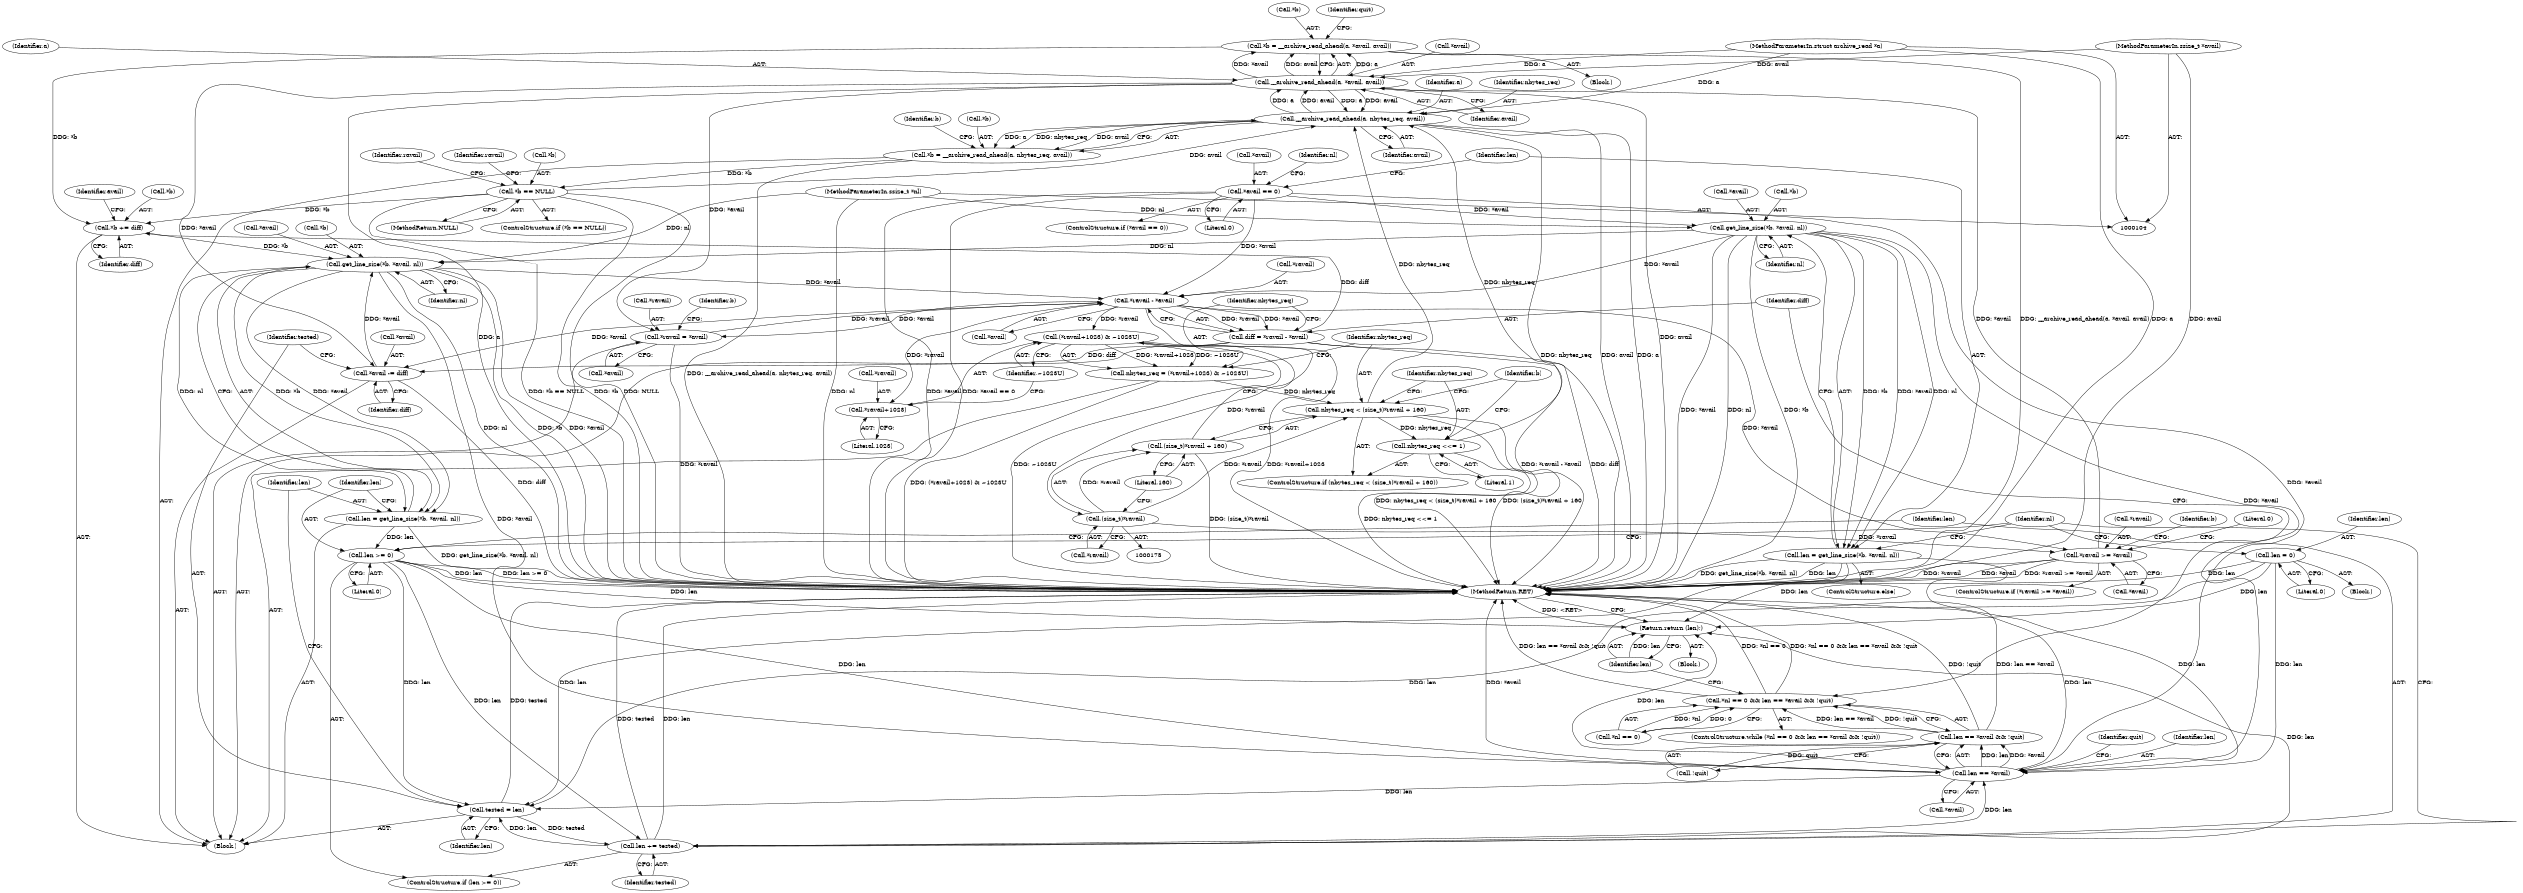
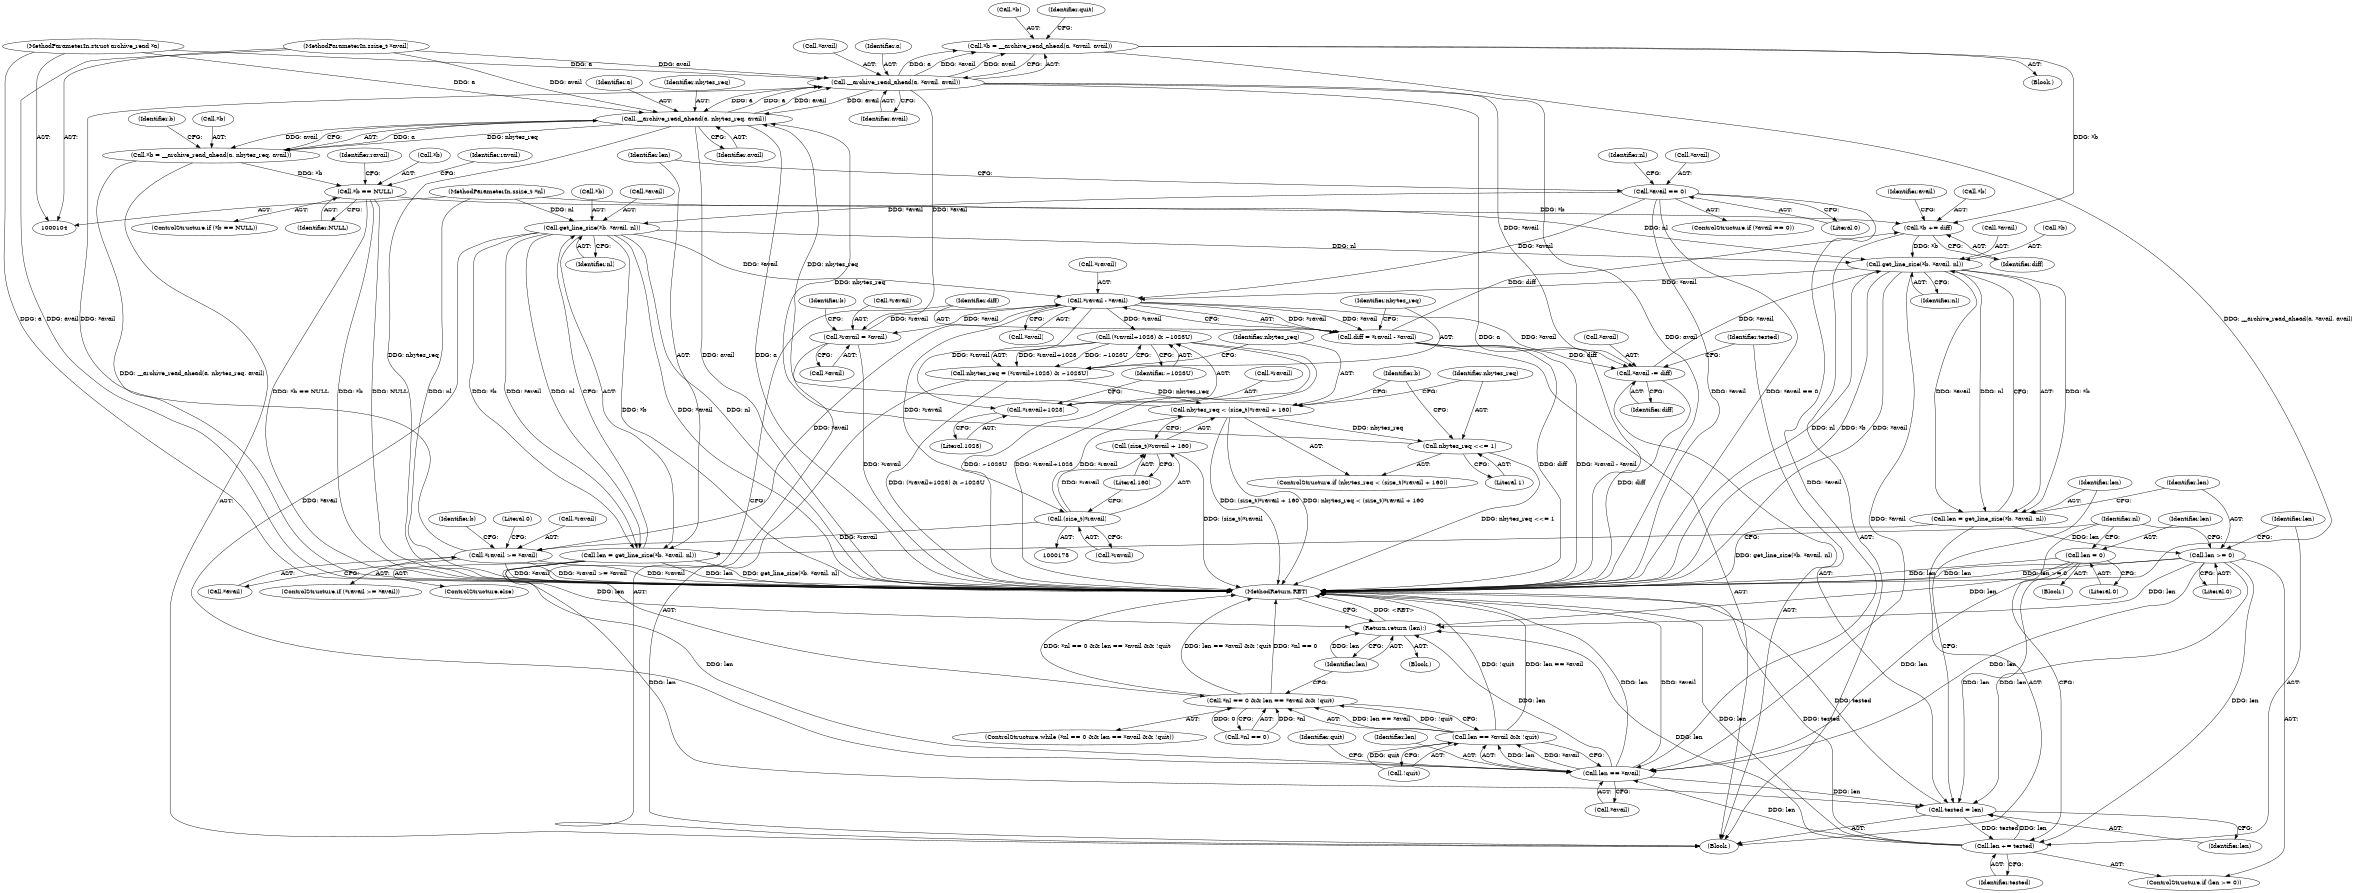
  digraph {
    n1 [label="(Call,*b = __archive_read_ahead(a, *avail, avail))"]
    n2 [label="(Call,__archive_read_ahead(a, *avail, avail))"]
    n3 [label="(Call,*b += diff)"]
    n4 [label="(MethodReturn,RET)"]
    n5 [label="(Block,)"]
    n6 [label="(Call,__archive_read_ahead(a, nbytes_req, avail))"]
    n7 [label="(Call,*ravail = *avail)"]
    n8 [label="(Call,*avail -= diff)"]
    n9 [label="(Identifier,avail)"]
    n10 [label="(Block,)"]
    n11 [label="(Call,get_line_size(*b, *avail, nl))"]
    n12 [label="(Identifier,diff)"]
    n13 [label="(Return,return (len);)"]
    n14 [label="(Call,*b = __archive_read_ahead(a, nbytes_req, avail))"]
    n15 [label="(Identifier,avail)"]
    n16 [label="(Call,*ravail - *avail)"]
    n17 [label="(Call,*avail)"]
    n18 [label="(Identifier,diff)"]
    n19 [label="(Call,*b == NULL)"]
    n20 [label="(MethodParameterIn,struct archive_read *a)"]
    1000104
    n22 [label="(Call,nbytes_req < (size_t)*ravail + 160)"]
    n23 [label="(Call,nbytes_req <<= 1)"]
    n24 [label="(Call,(size_t)*ravail + 160)"]
    n25 [label="(ControlStructure,if (nbytes_req < (size_t)*ravail + 160))"]
    n26 [label="(Literal,1)"]
    n27 [label="(Literal,160)"]
    n28 [label="(Call,nbytes_req = (*ravail+1023) & ~1023U)"]
    n29 [label="(Call,(*ravail+1023) & ~1023U)"]
    n30 [label="(Identifier,~1023U)"]
    n31 [label="(Call,*ravail+1023)"]
    n32 [label="(Call,diff = *ravail - *avail)"]
    n33 [label="(Call,(size_t)*ravail)"]
    n34 [label="(Call,*ravail >= *avail)"]
    n35 [label="(Call,*avail)"]
    n36 [label="(Call,*ravail)"]
    1000175
    n38 [label="(ControlStructure,if (*ravail >= *avail))"]
    n39 [label="(Call,*avail)"]
    n40 [label="(Literal,1023)"]
    n41 [label="(Call,len == *avail)"]
    n42 [label="(Call,len = get_line_size(*b, *avail, nl))"]
    n43 [label="(Identifier,nl)"]
    n44 [label="(Call,tested = len)"]
    n45 [label="(Call,len == *avail && !quit)"]
    n46 [label="(Call,*avail)"]
    n47 [label="(Call,len >= 0)"]
-   n48 [label="(MethodReturn,NULL)"]
+   n48 [label="(Identifier,NULL)"]
    n49 [label="(ControlStructure,if (*b == NULL))"]
    n50 [label="(Call,get_line_size(*b, *avail, nl))"]
    n51 [label="(Call,len = get_line_size(*b, *avail, nl))"]
    n52 [label="(Identifier,nl)"]
    n53 [label="(ControlStructure,else)"]
    n54 [label="(Call,*avail == 0)"]
    n55 [label="(ControlStructure,if (*avail == 0))"]
    n56 [label="(Literal,0)"]
    n57 [label="(MethodParameterIn,ssize_t *nl)"]
    n58 [label="(Call,len += tested)"]
    n59 [label="(Identifier,len)"]
    n60 [label="(Call,*nl == 0 && len == *avail && !quit)"]
    n61 [label="(Call,!quit)"]
    n62 [label="(Identifier,len)"]
    n63 [label="(Block,)"]
    n64 [label="(ControlStructure,if (len >= 0))"]
    n65 [label="(Literal,0)"]
    n66 [label="(Identifier,tested)"]
    n67 [label="(Call,len = 0)"]
    n68 [label="(Block,)"]
    n69 [label="(Literal,0)"]
    n70 [label="(MethodParameterIn,ssize_t *avail)"]
    n71 [label="(ControlStructure,while (*nl == 0 && len == *avail && !quit))"]
    n72 [label="(Call,*nl == 0)"]
    n73 [label="(Identifier,b)"]
    n74 [label="(Call,*b)"]
    n75 [label="(Call,*ravail)"]
    n76 [label="(Call,*avail)"]
    n77 [label="(Identifier,nl)"]
    n78 [label="(Call,*avail)"]
    n79 [label="(Call,*avail)"]
    n80 [label="(Identifier,quit)"]
    n81 [label="(Identifier,nbytes_req)"]
    n82 [label="(Call,*b)"]
    n83 [label="(Call,*ravail)"]
    n84 [label="(Identifier,len)"]
    n85 [label="(Identifier,quit)"]
    n86 [label="(Call,*b)"]
    n87 [label="(Identifier,avail)"]
    n88 [label="(Call,*ravail)"]
    n89 [label="(Identifier,b)"]
    n90 [label="(Identifier,b)"]
    n91 [label="(Literal,0)"]
    n92 [label="(Identifier,diff)"]
    n93 [label="(Identifier,nbytes_req)"]
    n94 [label="(Identifier,len)"]
    n95 [label="(Identifier,tested)"]
    n96 [label="(Identifier,len)"]
    n97 [label="(Identifier,len)"]
    n98 [label="(Identifier,nl)"]
    n99 [label="(Identifier,ravail)"]
    n100 [label="(Identifier,len)"]
    n101 [label="(Call,*b)"]
    n102 [label="(Call,*b)"]
    n103 [label="(Identifier,a)"]
    n104 [label="(Identifier,b)"]
    n105 [label="(Identifier,nbytes_req)"]
    n106 [label="(Call,*avail)"]
    n107 [label="(Identifier,ravail)"]
    n108 [label="(Identifier,nbytes_req)"]
    n109 [label="(Identifier,len)"]
    n110 [label="(Call,*b)"]
    n111 [label="(Identifier,a)"]
    n112 [label="(Call,*ravail)"]
    n113 [label="(Call,*avail)"]
    n1 -> n2 [label="CFG: "]
    n1 -> n3 [label="DDG: *b"]
    n1 -> n4 [label="DDG: __archive_read_ahead(a, *avail, avail)"]
    n1 -> n5 [label="AST: "]
    n2 -> n1 [label="AST: "]
    n2 -> n1 [label="DDG: a"]
    n2 -> n1 [label="DDG: *avail"]
    n2 -> n1 [label="DDG: avail"]
    n2 -> n4 [label="DDG: avail"]
    n2 -> n4 [label="DDG: a"]
    n2 -> n6 [label="DDG: a"]
    n2 -> n6 [label="DDG: avail"]
    n2 -> n7 [label="DDG: *avail"]
    n2 -> n8 [label="DDG: *avail"]
    n2 -> n9 [label="CFG: "]
    n3 -> n10 [label="AST: "]
    n3 -> n11 [label="DDG: *b"]
    n3 -> n12 [label="CFG: "]
    n4 -> n13 [label="CFG: "]
    n6 -> n2 [label="DDG: a"]
    n6 -> n2 [label="DDG: avail"]
    n6 -> n4 [label="DDG: nbytes_req"]
    n6 -> n4 [label="DDG: avail"]
    n6 -> n4 [label="DDG: a"]
    n6 -> n14 [label="AST: "]
    n6 -> n14 [label="DDG: a"]
    n6 -> n14 [label="DDG: nbytes_req"]
    n6 -> n14 [label="DDG: avail"]
    n6 -> n15 [label="CFG: "]
    n7 -> n4 [label="DDG: *ravail"]
    n7 -> n10 [label="AST: "]
    n7 -> n16 [label="DDG: *ravail"]
    n7 -> n17 [label="CFG: "]
    n8 -> n4 [label="DDG: diff"]
    n8 -> n10 [label="AST: "]
    n8 -> n11 [label="DDG: *avail"]
    n8 -> n18 [label="CFG: "]
    n9 -> n2 [label="AST: "]
    n11 -> n4 [label="DDG: nl"]
    n11 -> n4 [label="DDG: *b"]
    n11 -> n4 [label="DDG: *avail"]
    n11 -> n16 [label="DDG: *avail"]
    n11 -> n41 [label="DDG: *avail"]
    n11 -> n42 [label="AST: "]
    n11 -> n42 [label="DDG: *b"]
    n11 -> n42 [label="DDG: *avail"]
    n11 -> n42 [label="DDG: nl"]
    n11 -> n43 [label="CFG: "]
    n12 -> n3 [label="AST: "]
    n13 -> n4 [label="DDG: <RET>"]
    n13 -> n62 [label="CFG: "]
    n13 -> n63 [label="AST: "]
    n14 -> n4 [label="DDG: __archive_read_ahead(a, nbytes_req, avail)"]
    n14 -> n6 [label="CFG: "]
    n14 -> n10 [label="AST: "]
    n14 -> n19 [label="DDG: *b"]
    n15 -> n6 [label="AST: "]
    n16 -> n7 [label="DDG: *avail"]
    n16 -> n8 [label="DDG: *avail"]
    n16 -> n29 [label="DDG: *ravail"]
    n16 -> n31 [label="DDG: *ravail"]
    n16 -> n32 [label="AST: "]
    n16 -> n32 [label="DDG: *ravail"]
    n16 -> n32 [label="DDG: *avail"]
    n16 -> n33 [label="DDG: *ravail"]
    n16 -> n34 [label="DDG: *avail"]
    n16 -> n35 [label="CFG: "]
    n17 -> n7 [label="AST: "]
    n18 -> n8 [label="AST: "]
    n19 -> n3 [label="DDG: *b"]
    n19 -> n4 [label="DDG: *b == NULL"]
    n19 -> n4 [label="DDG: *b"]
    n19 -> n4 [label="DDG: NULL"]
    n19 -> n48 [label="CFG: "]
    n19 -> n49 [label="AST: "]
    n20 -> n2 [label="DDG: a"]
    n20 -> n4 [label="DDG: a"]
    n20 -> n6 [label="DDG: a"]
    n20 -> 1000104 [label="AST: "]
    n22 -> n4 [label="DDG: (size_t)*ravail + 160"]
    n22 -> n4 [label="DDG: nbytes_req < (size_t)*ravail + 160"]
    n22 -> n6 [label="DDG: nbytes_req"]
    n22 -> n23 [label="DDG: nbytes_req"]
    n22 -> n24 [label="CFG: "]
    n22 -> n25 [label="AST: "]
    n23 -> n4 [label="DDG: nbytes_req <<= 1"]
    n23 -> n6 [label="DDG: nbytes_req"]
    n23 -> n25 [label="AST: "]
    n23 -> n26 [label="CFG: "]
    n24 -> n4 [label="DDG: (size_t)*ravail"]
    n24 -> n22 [label="AST: "]
    n24 -> n27 [label="CFG: "]
    n26 -> n23 [label="AST: "]
    n27 -> n24 [label="AST: "]
    n27 -> n33 [label="CFG: "]
    n28 -> n4 [label="DDG: (*ravail+1023) & ~1023U"]
    n28 -> n10 [label="AST: "]
    n28 -> n22 [label="DDG: nbytes_req"]
-   n24 -> n29 [label="CFG: "]
+   n28 -> n29 [label="CFG: "]
    n29 -> n4 [label="DDG: ~1023U"]
    n29 -> n4 [label="DDG: *ravail+1023"]
    n29 -> n28 [label="AST: "]
    n29 -> n28 [label="DDG: *ravail+1023"]
    n29 -> n28 [label="DDG: ~1023U"]
    n29 -> n30 [label="CFG: "]
    n30 -> n29 [label="AST: "]
    n30 -> n31 [label="CFG: "]
    n31 -> n29 [label="AST: "]
    n31 -> n40 [label="CFG: "]
    n32 -> n3 [label="DDG: diff"]
    n32 -> n4 [label="DDG: *ravail - *avail"]
    n32 -> n4 [label="DDG: diff"]
    n32 -> n8 [label="DDG: diff"]
    n32 -> n10 [label="AST: "]
    n32 -> n16 [label="CFG: "]
    n33 -> n22 [label="DDG: *ravail"]
    n33 -> n24 [label="AST: "]
    n33 -> n24 [label="DDG: *ravail"]
    n33 -> n34 [label="DDG: *ravail"]
    n33 -> n36 [label="CFG: "]
    n33 -> 1000175 [label="AST: "]
    n34 -> n2 [label="DDG: *avail"]
    n34 -> n4 [label="DDG: *ravail"]
    n34 -> n4 [label="DDG: *avail"]
    n34 -> n4 [label="DDG: *ravail >= *avail"]
    n34 -> n38 [label="AST: "]
    n34 -> n39 [label="CFG: "]
    n35 -> n16 [label="AST: "]
    n36 -> n33 [label="AST: "]
    n39 -> n34 [label="AST: "]
    n40 -> n31 [label="AST: "]
    n41 -> n4 [label="DDG: len"]
    n41 -> n4 [label="DDG: *avail"]
    n41 -> n13 [label="DDG: len"]
    n41 -> n44 [label="DDG: len"]
    n41 -> n45 [label="AST: "]
    n41 -> n45 [label="DDG: len"]
    n41 -> n45 [label="DDG: *avail"]
    n41 -> n46 [label="CFG: "]
    n42 -> n4 [label="DDG: get_line_size(*b, *avail, nl)"]
    n42 -> n10 [label="AST: "]
    n42 -> n11 [label="CFG: "]
    n42 -> n47 [label="DDG: len"]
    n43 -> n11 [label="AST: "]
    n44 -> n4 [label="DDG: tested"]
    n44 -> n10 [label="AST: "]
    n44 -> n58 [label="DDG: tested"]
    n44 -> n59 [label="CFG: "]
    n45 -> n4 [label="DDG: !quit"]
    n45 -> n4 [label="DDG: len == *avail"]
    n45 -> n41 [label="CFG: "]
    n45 -> n60 [label="AST: "]
    n45 -> n60 [label="DDG: len == *avail"]
    n45 -> n60 [label="DDG: !quit"]
    n45 -> n61 [label="CFG: "]
    n46 -> n41 [label="AST: "]
    n47 -> n4 [label="DDG: len >= 0"]
    n47 -> n4 [label="DDG: len"]
    n47 -> n13 [label="DDG: len"]
    n47 -> n41 [label="DDG: len"]
    n47 -> n44 [label="DDG: len"]
    n47 -> n58 [label="DDG: len"]
    n47 -> n64 [label="AST: "]
    n47 -> n65 [label="CFG: "]
    n48 -> n19 [label="AST: "]
    n50 -> n4 [label="DDG: *b"]
    n50 -> n4 [label="DDG: *avail"]
    n50 -> n4 [label="DDG: nl"]
    n50 -> n11 [label="DDG: nl"]
    n50 -> n16 [label="DDG: *avail"]
    n50 -> n41 [label="DDG: *avail"]
    n50 -> n51 [label="AST: "]
    n50 -> n51 [label="DDG: *b"]
    n50 -> n51 [label="DDG: *avail"]
    n50 -> n51 [label="DDG: nl"]
    n50 -> n52 [label="CFG: "]
    n51 -> n4 [label="DDG: len"]
    n51 -> n4 [label="DDG: get_line_size(*b, *avail, nl)"]
    n51 -> n13 [label="DDG: len"]
    n51 -> n41 [label="DDG: len"]
    n51 -> n44 [label="DDG: len"]
    n51 -> n50 [label="CFG: "]
    n51 -> n53 [label="AST: "]
    n52 -> n50 [label="AST: "]
    n54 -> n4 [label="DDG: *avail"]
    n54 -> n4 [label="DDG: *avail == 0"]
    n54 -> n16 [label="DDG: *avail"]
    n54 -> n41 [label="DDG: *avail"]
    n54 -> n50 [label="DDG: *avail"]
    n54 -> n55 [label="AST: "]
    n54 -> n56 [label="CFG: "]
    n56 -> n54 [label="AST: "]
    n57 -> n4 [label="DDG: nl"]
    n57 -> n11 [label="DDG: nl"]
    n57 -> 1000104 [label="AST: "]
    n57 -> n50 [label="DDG: nl"]
    n58 -> n4 [label="DDG: tested"]
    n58 -> n4 [label="DDG: len"]
    n58 -> n13 [label="DDG: len"]
    n58 -> n41 [label="DDG: len"]
    n58 -> n44 [label="DDG: len"]
    n58 -> n64 [label="AST: "]
    n58 -> n66 [label="CFG: "]
    n59 -> n44 [label="AST: "]
    n60 -> n4 [label="DDG: *nl == 0"]
    n60 -> n4 [label="DDG: *nl == 0 && len == *avail && !quit"]
    n60 -> n4 [label="DDG: len == *avail && !quit"]
    n60 -> n45 [label="CFG: "]
    n60 -> n71 [label="AST: "]
    n60 -> n72 [label="CFG: "]
    n61 -> n45 [label="AST: "]
    n61 -> n45 [label="DDG: quit"]
    n62 -> n13 [label="AST: "]
    n62 -> n13 [label="DDG: len"]
    n62 -> n60 [label="CFG: "]
    n65 -> n47 [label="AST: "]
    n66 -> n58 [label="AST: "]
    n67 -> n4 [label="DDG: len"]
    n67 -> n13 [label="DDG: len"]
    n67 -> n41 [label="DDG: len"]
    n67 -> n44 [label="DDG: len"]
    n67 -> n68 [label="AST: "]
    n67 -> n69 [label="CFG: "]
    n69 -> n67 [label="AST: "]
    n70 -> n2 [label="DDG: avail"]
    n70 -> n4 [label="DDG: avail"]
-   n19 -> n6 [label="DDG: avail"]
+   n70 -> n6 [label="DDG: avail"]
    n70 -> 1000104 [label="AST: "]
    n72 -> n60 [label="AST: "]
    n72 -> n60 [label="DDG: *nl"]
    n72 -> n60 [label="DDG: 0"]
    n73 -> n7 [label="CFG: "]
    n74 -> n50 [label="AST: "]
    n75 -> n31 [label="AST: "]
    n76 -> n11 [label="AST: "]
    n77 -> n54 [label="CFG: "]
    n78 -> n2 [label="AST: "]
    n79 -> n54 [label="AST: "]
    n80 -> n41 [label="CFG: "]
    n81 -> n28 [label="AST: "]
    n81 -> n32 [label="CFG: "]
    n82 -> n1 [label="AST: "]
    n83 -> n7 [label="AST: "]
    n84 -> n67 [label="AST: "]
    n85 -> n1 [label="CFG: "]
    n86 -> n19 [label="AST: "]
    n87 -> n3 [label="CFG: "]
    n88 -> n16 [label="AST: "]
    n89 -> n14 [label="CFG: "]
    n90 -> n34 [label="CFG: "]
    n91 -> n34 [label="CFG: "]
    n92 -> n32 [label="AST: "]
    n92 -> n60 [label="CFG: "]
    n93 -> n22 [label="CFG: "]
    n93 -> n23 [label="AST: "]
    n94 -> n41 [label="AST: "]
    n95 -> n8 [label="CFG: "]
    n95 -> n44 [label="AST: "]
    n96 -> n42 [label="CFG: "]
    n96 -> n47 [label="AST: "]
    n97 -> n47 [label="CFG: "]
    n97 -> n58 [label="AST: "]
    n98 -> n47 [label="CFG: "]
    n98 -> n51 [label="CFG: "]
    n98 -> n58 [label="CFG: "]
    n98 -> n67 [label="CFG: "]
    n99 -> n19 [label="CFG: "]
    n100 -> n42 [label="AST: "]
    n100 -> n44 [label="CFG: "]
    n101 -> n14 [label="AST: "]
    n102 -> n11 [label="AST: "]
    n103 -> n6 [label="AST: "]
    n104 -> n22 [label="CFG: "]
    n104 -> n23 [label="CFG: "]
    n105 -> n22 [label="AST: "]
    n105 -> n28 [label="CFG: "]
    n106 -> n8 [label="AST: "]
    n107 -> n19 [label="CFG: "]
    n108 -> n6 [label="AST: "]
    n109 -> n51 [label="AST: "]
    n109 -> n54 [label="CFG: "]
    n110 -> n3 [label="AST: "]
    n111 -> n2 [label="AST: "]
    n112 -> n34 [label="AST: "]
    n113 -> n50 [label="AST: "]
  }
